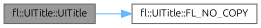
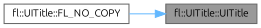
  digraph {
    rankdir=RL
    fontname=Ubuntu
    node [fontname=Ubuntu fontsize=10 shape=box style=filled]
    n1 [color=gray40 fillcolor=grey60 fontcolor=black height=0.2 label="fl::UITitle::UITitle" width=0.4]
    n2 [color=grey40 fillcolor=white height=0.2 label="fl::UITitle::FL_NO_COPY" width=0.4]
-   n2 -> n1 [color=steelblue1 dir=back fontname=Ubuntu fontsize=10 labelfontname=Helvetica labelfontsize=10 style=solid]
+   n1 -> n2 [color=steelblue1 dir=back fontname=Ubuntu fontsize=10 labelfontname=Helvetica labelfontsize=10 style=solid]
  }
